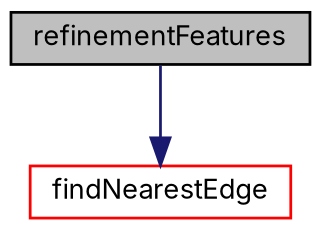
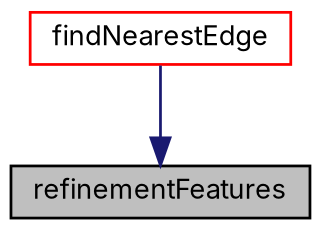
  digraph {
    rankdir=TB
    fontname=Inter
    node [fontname=Inter fontsize=10 shape=record]
    n1 [color=black fillcolor=grey75 fontcolor=black height=0.2 label=refinementFeatures style=filled width=0.4]
    n2 [color=red height=0.2 label=findNearestEdge width=0.4]
-   n1 -> n2 [color=midnightblue fontname=Inter fontsize=10 labelfontname=Helvetica labelfontsize=10 style=solid]
+   n2 -> n1 [color=midnightblue fontname=Inter fontsize=10 labelfontname=Helvetica labelfontsize=10 style=solid]
  }
